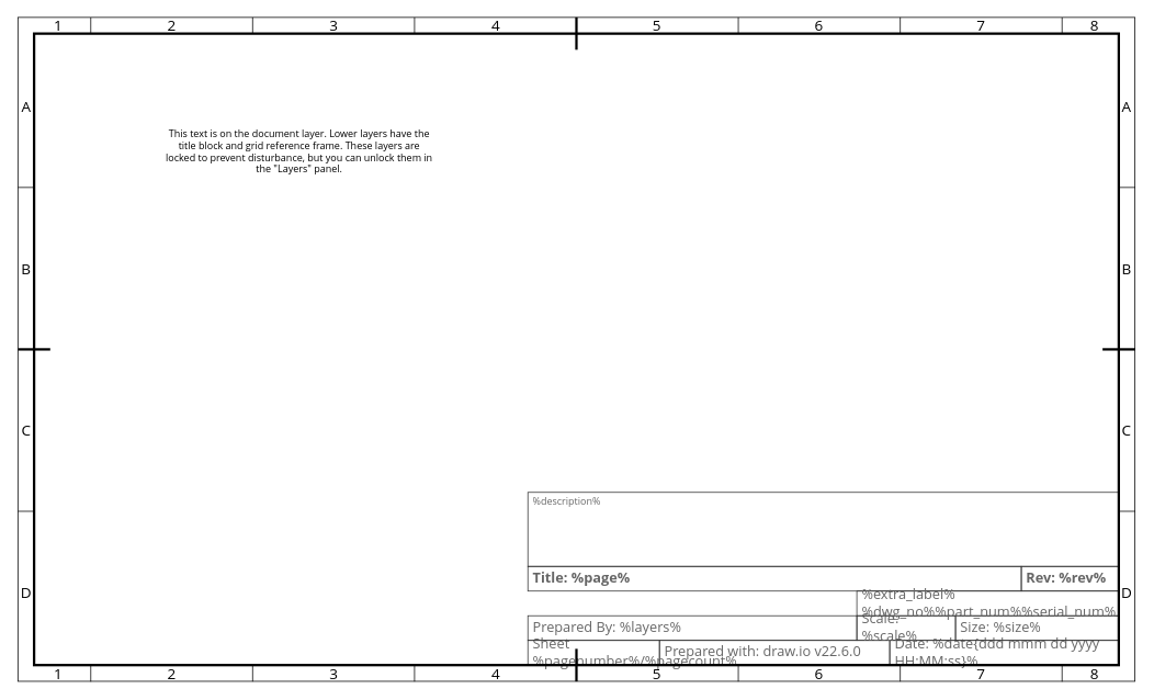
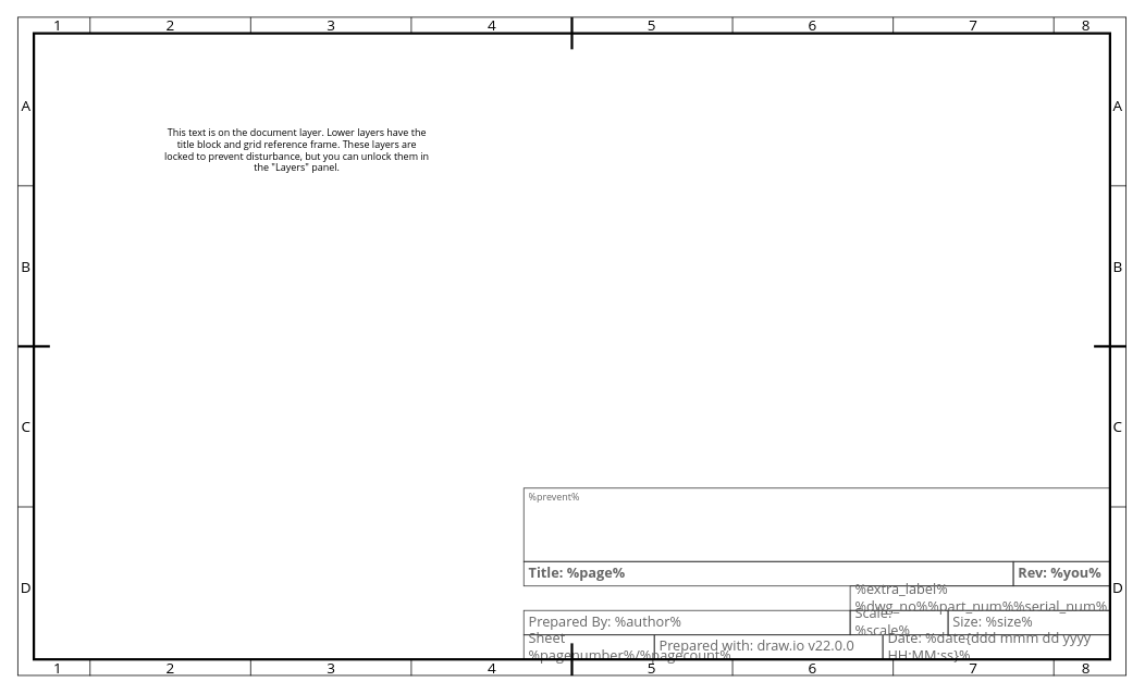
  <mxCell id="0" value="" />
  <mxCell id="1" value="Title Block" style="locked=1;" parent="0" />
  <mxCell id="2" value="" style="rounded=0;whiteSpace=wrap;html=1;fillColor=none;movable=1;resizable=1;rotatable=1;deletable=1;editable=1;locked=0;connectable=1;" parent="1" vertex="1"><mxGeometry x="20.685" y="20.685" width="1358.265" height="807.085" as="geometry" /></mxCell>
  <mxCell id="3" value="" style="rounded=0;whiteSpace=wrap;html=1;fillColor=none;strokeWidth=1;movable=1;resizable=1;rotatable=1;deletable=1;editable=1;locked=0;connectable=1;" parent="1" vertex="1"><mxGeometry x="40.37" y="40.37" width="1318.895" height="767.715" as="geometry" /></mxCell>
- <mxCell id="4" value="Prepared with: draw.io v22.6.0" style="strokeWidth=1;shadow=0;dashed=0;align=center;html=1;shape=mxgraph.mockup.text.textBox;fontColor=#666666;align=left;fontSize=17;spacingLeft=4;spacingTop=-3;whiteSpace=wrap;strokeColor=#333333;mainText=;fillColor=none;fontFamily=Open Sans;movable=1;resizable=1;rotatable=1;deletable=1;editable=1;locked=0;connectable=1;" parent="1" vertex="1"><mxGeometry x="800.77" y="778.08" width="280" height="30" as="geometry" /></mxCell>
+ <mxCell id="4" value="Prepared with: draw.io v22.0.0" style="strokeWidth=1;shadow=0;dashed=0;align=center;html=1;shape=mxgraph.mockup.text.textBox;fontColor=#666666;align=left;fontSize=17;spacingLeft=4;spacingTop=-3;whiteSpace=wrap;strokeColor=#333333;mainText=;fillColor=none;fontFamily=Open Sans;movable=1;resizable=1;rotatable=1;deletable=1;editable=1;locked=0;connectable=1;" parent="1" vertex="1"><mxGeometry x="800.77" y="778.08" width="280" height="30" as="geometry" /></mxCell>
  <mxCell id="5" value="&lt;div align=&quot;left&quot;&gt;Sheet&amp;nbsp; %pagenumber%/%pagecount%&lt;/div&gt;" style="strokeWidth=1;shadow=0;dashed=0;align=left;html=1;shape=mxgraph.mockup.text.textBox;fontColor=#666666;align=left;fontSize=17;spacingLeft=4;spacingTop=-3;whiteSpace=wrap;strokeColor=#333333;mainText=;fillColor=none;fontFamily=Open Sans;movable=1;resizable=1;rotatable=1;deletable=1;editable=1;locked=0;connectable=1;" parent="1" vertex="1"><mxGeometry x="640.77" y="778.08" width="160" height="30" as="geometry" /></mxCell>
  <mxCell id="6" value="Date: &lt;font style=&quot;font-size: 17px;&quot;&gt;%date{ddd mmm dd yyyy HH:MM:ss}%&lt;/font&gt;" style="strokeWidth=1;shadow=0;dashed=0;align=center;html=1;shape=mxgraph.mockup.text.textBox;fontColor=#666666;align=left;fontSize=17;spacingLeft=4;spacingTop=-3;whiteSpace=wrap;strokeColor=#333333;mainText=;fillColor=none;fontFamily=Open Sans;movable=1;resizable=1;rotatable=1;deletable=1;editable=1;locked=0;connectable=1;" parent="1" vertex="1"><mxGeometry x="1080.77" y="778.08" width="278.5" height="30" as="geometry" /></mxCell>
  <mxCell id="7" value="&lt;b&gt;Title: %page%&lt;/b&gt;" style="strokeWidth=1;shadow=0;dashed=0;align=center;html=1;shape=mxgraph.mockup.text.textBox;fontColor=#666666;align=left;fontSize=17;spacingLeft=4;spacingTop=-3;whiteSpace=wrap;strokeColor=#333333;mainText=;fillColor=none;fontFamily=Open Sans;movable=1;resizable=1;rotatable=1;deletable=1;editable=1;locked=0;connectable=1;" parent="1" vertex="1"><mxGeometry x="640.77" y="688.08" width="600" height="30" as="geometry" /></mxCell>
- <mxCell id="8" value="&lt;div align=&quot;left&quot;&gt;%description%&lt;/div&gt;" style="strokeWidth=1;shadow=0;dashed=0;html=1;shape=mxgraph.mockup.text.textBox;fontColor=#666666;align=left;verticalAlign=top;fontSize=12;spacingLeft=4;spacingTop=-3;whiteSpace=wrap;strokeColor=#333333;mainText=;fillColor=none;fontFamily=Open Sans;movable=1;resizable=1;rotatable=1;deletable=1;editable=1;locked=0;connectable=1;" parent="1" vertex="1"><mxGeometry x="640.77" y="598.08" width="718.5" height="90" as="geometry" /></mxCell>
- <mxCell id="9" value="&lt;b&gt;Rev: %rev%&lt;br&gt;&lt;/b&gt;" style="strokeWidth=1;shadow=0;dashed=0;align=center;html=1;shape=mxgraph.mockup.text.textBox;fontColor=#666666;align=left;fontSize=17;spacingLeft=4;spacingTop=-3;whiteSpace=wrap;strokeColor=#333333;mainText=;fillColor=none;fontFamily=Open Sans;movable=1;resizable=1;rotatable=1;deletable=1;editable=1;locked=0;connectable=1;" parent="1" vertex="1"><mxGeometry x="1240.77" y="688.08" width="118.5" height="30" as="geometry" /></mxCell>
+ <mxCell id="8" value="&lt;div align=&quot;left&quot;&gt;%prevent%&lt;/div&gt;" style="strokeWidth=1;shadow=0;dashed=0;html=1;shape=mxgraph.mockup.text.textBox;fontColor=#666666;align=left;verticalAlign=top;fontSize=12;spacingLeft=4;spacingTop=-3;whiteSpace=wrap;strokeColor=#333333;mainText=;fillColor=none;fontFamily=Open Sans;movable=1;resizable=1;rotatable=1;deletable=1;editable=1;locked=0;connectable=1;" parent="1" vertex="1"><mxGeometry x="640.77" y="598.08" width="718.5" height="90" as="geometry" /></mxCell>
+ <mxCell id="9" value="&lt;b&gt;Rev: %you%&lt;br&gt;&lt;/b&gt;" style="strokeWidth=1;shadow=0;dashed=0;align=center;html=1;shape=mxgraph.mockup.text.textBox;fontColor=#666666;align=left;fontSize=17;spacingLeft=4;spacingTop=-3;whiteSpace=wrap;strokeColor=#333333;mainText=;fillColor=none;fontFamily=Open Sans;movable=1;resizable=1;rotatable=1;deletable=1;editable=1;locked=0;connectable=1;" parent="1" vertex="1"><mxGeometry x="1240.77" y="688.08" width="118.5" height="30" as="geometry" /></mxCell>
  <mxCell id="10" value="&lt;div align=&quot;left&quot;&gt;Size: %size%&lt;/div&gt;" style="strokeWidth=1;shadow=0;dashed=0;align=left;html=1;shape=mxgraph.mockup.text.textBox;fontColor=#666666;align=left;fontSize=17;spacingLeft=4;spacingTop=-3;whiteSpace=wrap;strokeColor=#333333;mainText=;fillColor=none;fontFamily=Open Sans;movable=1;resizable=1;rotatable=1;deletable=1;editable=1;locked=0;connectable=1;" parent="1" vertex="1"><mxGeometry x="1160.77" y="748.08" width="198.5" height="30" as="geometry" /></mxCell>
  <mxCell id="11" value="&lt;div align=&quot;left&quot;&gt;Scale: %scale%&lt;/div&gt;" style="strokeWidth=1;shadow=0;dashed=0;align=left;html=1;shape=mxgraph.mockup.text.textBox;fontColor=#666666;align=left;fontSize=17;spacingLeft=4;spacingTop=-3;whiteSpace=wrap;strokeColor=#333333;mainText=;fillColor=none;fontFamily=Open Sans;movable=1;resizable=1;rotatable=1;deletable=1;editable=1;locked=0;connectable=1;" parent="1" vertex="1"><mxGeometry x="1040.77" y="748.08" width="120" height="30" as="geometry" /></mxCell>
- <mxCell id="12" value="Prepared By: %layers%" style="strokeWidth=1;shadow=0;dashed=0;align=center;html=1;shape=mxgraph.mockup.text.textBox;fontColor=#666666;align=left;fontSize=17;spacingLeft=4;spacingTop=-3;whiteSpace=wrap;strokeColor=#333333;mainText=;fillColor=none;fontFamily=Open Sans;movable=1;resizable=1;rotatable=1;deletable=1;editable=1;locked=0;connectable=1;" parent="1" vertex="1"><mxGeometry x="640.77" y="748.08" width="400" height="30" as="geometry" /></mxCell>
+ <mxCell id="12" value="Prepared By: %author%" style="strokeWidth=1;shadow=0;dashed=0;align=center;html=1;shape=mxgraph.mockup.text.textBox;fontColor=#666666;align=left;fontSize=17;spacingLeft=4;spacingTop=-3;whiteSpace=wrap;strokeColor=#333333;mainText=;fillColor=none;fontFamily=Open Sans;movable=1;resizable=1;rotatable=1;deletable=1;editable=1;locked=0;connectable=1;" parent="1" vertex="1"><mxGeometry x="640.77" y="748.08" width="400" height="30" as="geometry" /></mxCell>
  <mxCell id="13" value="%extra_label% %dwg_no%%part_num%%serial_num%" style="strokeWidth=1;shadow=0;dashed=0;align=center;html=1;shape=mxgraph.mockup.text.textBox;fontColor=#666666;align=left;fontSize=17;spacingLeft=4;spacingTop=-3;whiteSpace=wrap;strokeColor=#333333;mainText=;fillColor=none;fontFamily=Open Sans;movable=1;resizable=1;rotatable=1;deletable=1;editable=1;locked=0;connectable=1;" parent="1" vertex="1"><mxGeometry x="1040.77" y="718.08" width="318.5" height="30" as="geometry" /></mxCell>
  <mxCell id="14" value="" style="endArrow=none;html=1;rounded=0;strokeWidth=3;targetPerimeterSpacing=0;movable=1;resizable=1;rotatable=1;deletable=1;editable=1;locked=0;connectable=1;" parent="1" edge="1"><mxGeometry width="50" height="50" relative="1" as="geometry"><mxPoint x="699.82" y="60" as="sourcePoint" /><mxPoint x="699.82" y="20.68" as="targetPoint" /></mxGeometry></mxCell>
  <mxCell id="15" value="" style="endArrow=none;html=1;rounded=0;strokeWidth=3;movable=1;resizable=1;rotatable=1;deletable=1;editable=1;locked=0;connectable=1;" parent="1" edge="1"><mxGeometry width="50" height="50" relative="1" as="geometry"><mxPoint x="20.88" y="424.23" as="sourcePoint" /><mxPoint x="60" y="424.23" as="targetPoint" /></mxGeometry></mxCell>
  <mxCell id="16" value="" style="endArrow=none;html=1;rounded=0;movable=1;resizable=1;rotatable=1;deletable=1;editable=1;locked=0;connectable=1;" parent="1" edge="1"><mxGeometry width="50" height="50" relative="1" as="geometry"><mxPoint x="896.67" y="40.68" as="sourcePoint" /><mxPoint x="896.67" y="20.68" as="targetPoint" /></mxGeometry></mxCell>
  <mxCell id="17" value="" style="endArrow=none;html=1;rounded=0;movable=1;resizable=1;rotatable=1;deletable=1;editable=1;locked=0;connectable=1;" parent="1" edge="1"><mxGeometry width="50" height="50" relative="1" as="geometry"><mxPoint x="1093.522" y="40.68" as="sourcePoint" /><mxPoint x="1093.522" y="20.68" as="targetPoint" /></mxGeometry></mxCell>
  <mxCell id="18" value="" style="endArrow=none;html=1;rounded=0;movable=1;resizable=1;rotatable=1;deletable=1;editable=1;locked=0;connectable=1;" parent="1" edge="1"><mxGeometry width="50" height="50" relative="1" as="geometry"><mxPoint x="502.965" y="40.68" as="sourcePoint" /><mxPoint x="502.965" y="20.68" as="targetPoint" /></mxGeometry></mxCell>
  <mxCell id="19" value="" style="endArrow=none;html=1;rounded=0;movable=1;resizable=1;rotatable=1;deletable=1;editable=1;locked=0;connectable=1;" parent="1" edge="1"><mxGeometry width="50" height="50" relative="1" as="geometry"><mxPoint x="306.117" y="40.68" as="sourcePoint" /><mxPoint x="306.117" y="20.68" as="targetPoint" /></mxGeometry></mxCell>
  <mxCell id="20" value="" style="endArrow=none;html=1;rounded=0;movable=1;resizable=1;rotatable=1;deletable=1;editable=1;locked=0;connectable=1;" parent="1" edge="1"><mxGeometry width="50" height="50" relative="1" as="geometry"><mxPoint x="20.69" y="227.38" as="sourcePoint" /><mxPoint x="40.74" y="227.38" as="targetPoint" /></mxGeometry></mxCell>
  <mxCell id="21" value="" style="endArrow=none;html=1;rounded=0;movable=1;resizable=1;rotatable=1;deletable=1;editable=1;locked=0;connectable=1;" parent="1" edge="1"><mxGeometry width="50" height="50" relative="1" as="geometry"><mxPoint x="20.683" y="621.083" as="sourcePoint" /><mxPoint x="40.733" y="621.083" as="targetPoint" /></mxGeometry></mxCell>
  <mxCell id="22" value="A" style="text;html=1;strokeColor=none;fillColor=none;align=center;verticalAlign=middle;whiteSpace=wrap;rounded=0;fontFamily=Open Sans;fontSize=18;movable=1;resizable=1;rotatable=1;deletable=1;editable=1;locked=0;connectable=1;" parent="1" vertex="1"><mxGeometry x="20.87" y="119.11" width="19.685" height="19.685" as="geometry" /></mxCell>
  <mxCell id="23" value="B" style="text;html=1;strokeColor=none;fillColor=none;align=center;verticalAlign=middle;whiteSpace=wrap;rounded=0;fontFamily=Open Sans;fontSize=18;movable=1;resizable=1;rotatable=1;deletable=1;editable=1;locked=0;connectable=1;" parent="1" vertex="1"><mxGeometry x="20.862" y="315.963" width="19.685" height="19.685" as="geometry" /></mxCell>
  <mxCell id="24" value="C" style="text;html=1;strokeColor=none;fillColor=none;align=center;verticalAlign=middle;whiteSpace=wrap;rounded=0;fontFamily=Open Sans;fontSize=18;movable=1;resizable=1;rotatable=1;deletable=1;editable=1;locked=0;connectable=1;" parent="1" vertex="1"><mxGeometry x="20.855" y="512.815" width="19.685" height="19.685" as="geometry" /></mxCell>
  <mxCell id="25" value="D" style="text;html=1;strokeColor=none;fillColor=none;align=center;verticalAlign=middle;whiteSpace=wrap;rounded=0;fontFamily=Open Sans;fontSize=18;movable=1;resizable=1;rotatable=1;deletable=1;editable=1;locked=0;connectable=1;" parent="1" vertex="1"><mxGeometry x="20.858" y="709.66" width="19.685" height="19.685" as="geometry" /></mxCell>
  <mxCell id="26" value="2" style="text;html=1;strokeColor=none;fillColor=none;align=center;verticalAlign=middle;whiteSpace=wrap;rounded=0;fontFamily=Open Sans;fontSize=18;movable=1;resizable=1;rotatable=1;deletable=1;editable=1;locked=0;connectable=1;" parent="1" vertex="1"><mxGeometry x="197.853" y="20.843" width="19.685" height="19.685" as="geometry" /></mxCell>
  <mxCell id="27" value="3" style="text;html=1;strokeColor=none;fillColor=none;align=center;verticalAlign=middle;whiteSpace=wrap;rounded=0;fontFamily=Open Sans;fontSize=18;movable=1;resizable=1;rotatable=1;deletable=1;editable=1;locked=0;connectable=1;" parent="1" vertex="1"><mxGeometry x="394.705" y="20.845" width="19.685" height="19.685" as="geometry" /></mxCell>
  <mxCell id="28" value="4" style="text;html=1;strokeColor=none;fillColor=none;align=center;verticalAlign=middle;whiteSpace=wrap;rounded=0;fontFamily=Open Sans;fontSize=18;movable=1;resizable=1;rotatable=1;deletable=1;editable=1;locked=0;connectable=1;" parent="1" vertex="1"><mxGeometry x="591.548" y="20.838" width="19.685" height="19.685" as="geometry" /></mxCell>
  <mxCell id="29" value="5" style="text;html=1;strokeColor=none;fillColor=none;align=center;verticalAlign=middle;whiteSpace=wrap;rounded=0;fontFamily=Open Sans;fontSize=18;movable=1;resizable=1;rotatable=1;deletable=1;editable=1;locked=0;connectable=1;" parent="1" vertex="1"><mxGeometry x="788.4" y="20.84" width="19.685" height="19.685" as="geometry" /></mxCell>
  <mxCell id="30" value="6" style="text;html=1;strokeColor=none;fillColor=none;align=center;verticalAlign=middle;whiteSpace=wrap;rounded=0;fontFamily=Open Sans;fontSize=18;movable=1;resizable=1;rotatable=1;deletable=1;editable=1;locked=0;connectable=1;" parent="1" vertex="1"><mxGeometry x="985.252" y="20.833" width="19.685" height="19.685" as="geometry" /></mxCell>
  <mxCell id="31" value="7" style="text;html=1;strokeColor=none;fillColor=none;align=center;verticalAlign=middle;whiteSpace=wrap;rounded=0;fontFamily=Open Sans;fontSize=18;movable=1;resizable=1;rotatable=1;deletable=1;editable=1;locked=0;connectable=1;" parent="1" vertex="1"><mxGeometry x="1182.095" y="20.835" width="19.685" height="19.685" as="geometry" /></mxCell>
  <mxCell id="32" value="" style="endArrow=none;html=1;rounded=0;strokeWidth=3;movable=1;resizable=1;rotatable=1;deletable=1;editable=1;locked=0;connectable=1;" parent="1" edge="1"><mxGeometry width="50" height="50" relative="1" as="geometry"><mxPoint x="1339.58" y="424.23" as="sourcePoint" /><mxPoint x="1379.258" y="424.23" as="targetPoint" /></mxGeometry></mxCell>
  <mxCell id="33" value="" style="endArrow=none;html=1;rounded=0;movable=1;resizable=1;rotatable=1;deletable=1;editable=1;locked=0;connectable=1;" parent="1" edge="1"><mxGeometry width="50" height="50" relative="1" as="geometry"><mxPoint x="1359.389" y="227.379" as="sourcePoint" /><mxPoint x="1379.438" y="227.379" as="targetPoint" /></mxGeometry></mxCell>
  <mxCell id="34" value="" style="endArrow=none;html=1;rounded=0;movable=1;resizable=1;rotatable=1;deletable=1;editable=1;locked=0;connectable=1;" parent="1" edge="1"><mxGeometry width="50" height="50" relative="1" as="geometry"><mxPoint x="1359.381" y="621.081" as="sourcePoint" /><mxPoint x="1379.431" y="621.081" as="targetPoint" /></mxGeometry></mxCell>
  <mxCell id="35" value="A" style="text;html=1;strokeColor=none;fillColor=none;align=center;verticalAlign=middle;whiteSpace=wrap;rounded=0;fontFamily=Open Sans;fontSize=18;movable=1;resizable=1;rotatable=1;deletable=1;editable=1;locked=0;connectable=1;" parent="1" vertex="1"><mxGeometry x="1359.313" y="119.11" width="19.685" height="19.685" as="geometry" /></mxCell>
  <mxCell id="36" value="B" style="text;html=1;strokeColor=none;fillColor=none;align=center;verticalAlign=middle;whiteSpace=wrap;rounded=0;fontFamily=Open Sans;fontSize=18;movable=1;resizable=1;rotatable=1;deletable=1;editable=1;locked=0;connectable=1;" parent="1" vertex="1"><mxGeometry x="1359.313" y="315.96" width="19.685" height="19.685" as="geometry" /></mxCell>
  <mxCell id="37" value="C" style="text;html=1;strokeColor=none;fillColor=none;align=center;verticalAlign=middle;whiteSpace=wrap;rounded=0;fontFamily=Open Sans;fontSize=18;movable=1;resizable=1;rotatable=1;deletable=1;editable=1;locked=0;connectable=1;" parent="1" vertex="1"><mxGeometry x="1359.313" y="512.81" width="19.685" height="19.685" as="geometry" /></mxCell>
  <mxCell id="38" value="D" style="text;html=1;strokeColor=none;fillColor=none;align=center;verticalAlign=middle;whiteSpace=wrap;rounded=0;fontFamily=Open Sans;fontSize=18;movable=1;resizable=1;rotatable=1;deletable=1;editable=1;locked=0;connectable=1;" parent="1" vertex="1"><mxGeometry x="1359.313" y="709.66" width="19.685" height="19.685" as="geometry" /></mxCell>
  <mxCell id="39" value="" style="endArrow=none;html=1;rounded=0;movable=1;resizable=1;rotatable=1;deletable=1;editable=1;locked=0;connectable=1;" edge="1" parent="1"><mxGeometry width="50" height="50" relative="1" as="geometry"><mxPoint x="109.264" y="40.847" as="sourcePoint" /><mxPoint x="109.264" y="20.847" as="targetPoint" /></mxGeometry></mxCell>
  <mxCell id="40" value="1" style="text;html=1;strokeColor=none;fillColor=none;align=center;verticalAlign=middle;whiteSpace=wrap;rounded=0;fontFamily=Open Sans;fontSize=18;movable=1;resizable=1;rotatable=1;deletable=1;editable=1;locked=0;connectable=1;" vertex="1" parent="1"><mxGeometry x="60.06" y="20.85" width="19.685" height="19.685" as="geometry" /></mxCell>
  <mxCell id="41" value="" style="endArrow=none;html=1;rounded=0;movable=1;resizable=1;rotatable=1;deletable=1;editable=1;locked=0;connectable=1;" edge="1" parent="1"><mxGeometry width="50" height="50" relative="1" as="geometry"><mxPoint x="1290.371" y="40.849" as="sourcePoint" /><mxPoint x="1290.371" y="20.848" as="targetPoint" /></mxGeometry></mxCell>
  <mxCell id="42" value="8" style="text;html=1;strokeColor=none;fillColor=none;align=center;verticalAlign=middle;whiteSpace=wrap;rounded=0;fontFamily=Open Sans;fontSize=18;movable=1;resizable=1;rotatable=1;deletable=1;editable=1;locked=0;connectable=1;" vertex="1" parent="1"><mxGeometry x="1319.893" y="20.684" width="19.685" height="19.685" as="geometry" /></mxCell>
  <mxCell id="43" value="" style="endArrow=none;html=1;rounded=0;strokeWidth=3;targetPerimeterSpacing=0;movable=1;resizable=1;rotatable=1;deletable=1;editable=1;locked=0;connectable=1;" edge="1" parent="1"><mxGeometry width="50" height="50" relative="1" as="geometry"><mxPoint x="699.82" y="827.928" as="sourcePoint" /><mxPoint x="699.82" y="788.3" as="targetPoint" /></mxGeometry></mxCell>
  <mxCell id="44" value="" style="endArrow=none;html=1;rounded=0;movable=1;resizable=1;rotatable=1;deletable=1;editable=1;locked=0;connectable=1;" edge="1" parent="1"><mxGeometry width="50" height="50" relative="1" as="geometry"><mxPoint x="896.668" y="828.078" as="sourcePoint" /><mxPoint x="896.668" y="808.078" as="targetPoint" /></mxGeometry></mxCell>
  <mxCell id="45" value="" style="endArrow=none;html=1;rounded=0;movable=1;resizable=1;rotatable=1;deletable=1;editable=1;locked=0;connectable=1;" edge="1" parent="1"><mxGeometry width="50" height="50" relative="1" as="geometry"><mxPoint x="1093.521" y="828.078" as="sourcePoint" /><mxPoint x="1093.521" y="808.078" as="targetPoint" /></mxGeometry></mxCell>
  <mxCell id="46" value="" style="endArrow=none;html=1;rounded=0;movable=1;resizable=1;rotatable=1;deletable=1;editable=1;locked=0;connectable=1;" edge="1" parent="1"><mxGeometry width="50" height="50" relative="1" as="geometry"><mxPoint x="502.963" y="828.078" as="sourcePoint" /><mxPoint x="502.963" y="808.078" as="targetPoint" /></mxGeometry></mxCell>
  <mxCell id="47" value="" style="endArrow=none;html=1;rounded=0;movable=1;resizable=1;rotatable=1;deletable=1;editable=1;locked=0;connectable=1;" edge="1" parent="1"><mxGeometry width="50" height="50" relative="1" as="geometry"><mxPoint x="306.116" y="828.078" as="sourcePoint" /><mxPoint x="306.116" y="808.078" as="targetPoint" /></mxGeometry></mxCell>
  <mxCell id="48" value="2" style="text;html=1;strokeColor=none;fillColor=none;align=center;verticalAlign=middle;whiteSpace=wrap;rounded=0;fontFamily=Open Sans;fontSize=18;movable=1;resizable=1;rotatable=1;deletable=1;editable=1;locked=0;connectable=1;" vertex="1" parent="1"><mxGeometry x="197.851" y="808.241" width="19.685" height="19.685" as="geometry" /></mxCell>
  <mxCell id="49" value="3" style="text;html=1;strokeColor=none;fillColor=none;align=center;verticalAlign=middle;whiteSpace=wrap;rounded=0;fontFamily=Open Sans;fontSize=18;movable=1;resizable=1;rotatable=1;deletable=1;editable=1;locked=0;connectable=1;" vertex="1" parent="1"><mxGeometry x="394.704" y="808.243" width="19.685" height="19.685" as="geometry" /></mxCell>
  <mxCell id="50" value="4" style="text;html=1;strokeColor=none;fillColor=none;align=center;verticalAlign=middle;whiteSpace=wrap;rounded=0;fontFamily=Open Sans;fontSize=18;movable=1;resizable=1;rotatable=1;deletable=1;editable=1;locked=0;connectable=1;" vertex="1" parent="1"><mxGeometry x="591.546" y="808.236" width="19.685" height="19.685" as="geometry" /></mxCell>
  <mxCell id="51" value="5" style="text;html=1;strokeColor=none;fillColor=none;align=center;verticalAlign=middle;whiteSpace=wrap;rounded=0;fontFamily=Open Sans;fontSize=18;movable=1;resizable=1;rotatable=1;deletable=1;editable=1;locked=0;connectable=1;" vertex="1" parent="1"><mxGeometry x="788.398" y="808.238" width="19.685" height="19.685" as="geometry" /></mxCell>
  <mxCell id="52" value="6" style="text;html=1;strokeColor=none;fillColor=none;align=center;verticalAlign=middle;whiteSpace=wrap;rounded=0;fontFamily=Open Sans;fontSize=18;movable=1;resizable=1;rotatable=1;deletable=1;editable=1;locked=0;connectable=1;" vertex="1" parent="1"><mxGeometry x="985.251" y="808.231" width="19.685" height="19.685" as="geometry" /></mxCell>
  <mxCell id="53" value="7" style="text;html=1;strokeColor=none;fillColor=none;align=center;verticalAlign=middle;whiteSpace=wrap;rounded=0;fontFamily=Open Sans;fontSize=18;movable=1;resizable=1;rotatable=1;deletable=1;editable=1;locked=0;connectable=1;" vertex="1" parent="1"><mxGeometry x="1182.093" y="808.233" width="19.685" height="19.685" as="geometry" /></mxCell>
  <mxCell id="54" value="" style="endArrow=none;html=1;rounded=0;movable=1;resizable=1;rotatable=1;deletable=1;editable=1;locked=0;connectable=1;" edge="1" parent="1"><mxGeometry width="50" height="50" relative="1" as="geometry"><mxPoint x="109.263" y="828.245" as="sourcePoint" /><mxPoint x="109.263" y="808.245" as="targetPoint" /></mxGeometry></mxCell>
  <mxCell id="55" value="1" style="text;html=1;strokeColor=none;fillColor=none;align=center;verticalAlign=middle;whiteSpace=wrap;rounded=0;fontFamily=Open Sans;fontSize=18;movable=1;resizable=1;rotatable=1;deletable=1;editable=1;locked=0;connectable=1;" vertex="1" parent="1"><mxGeometry x="60.058" y="808.248" width="19.685" height="19.685" as="geometry" /></mxCell>
  <mxCell id="56" value="" style="endArrow=none;html=1;rounded=0;movable=1;resizable=1;rotatable=1;deletable=1;editable=1;locked=0;connectable=1;" edge="1" parent="1"><mxGeometry width="50" height="50" relative="1" as="geometry"><mxPoint x="1290.369" y="828.247" as="sourcePoint" /><mxPoint x="1290.369" y="808.247" as="targetPoint" /></mxGeometry></mxCell>
  <mxCell id="57" value="8" style="text;html=1;strokeColor=none;fillColor=none;align=center;verticalAlign=middle;whiteSpace=wrap;rounded=0;fontFamily=Open Sans;fontSize=18;movable=1;resizable=1;rotatable=1;deletable=1;editable=1;locked=0;connectable=1;" vertex="1" parent="1"><mxGeometry x="1319.892" y="808.082" width="19.685" height="19.685" as="geometry" /></mxCell>
  <mxCell id="58" value="Drawing Frame" style="locked=1;" parent="0" />
  <mxCell id="59" value="" style="rounded=0;whiteSpace=wrap;html=1;fillColor=none;strokeWidth=3;movable=1;resizable=1;rotatable=1;deletable=1;editable=1;locked=0;connectable=1;" parent="58" vertex="1"><mxGeometry x="40.373" y="40.37" width="1318.895" height="767.715" as="geometry" /></mxCell>
  <mxCell id="60" value="Document" parent="0" />
  <mxCell id="61" value="This text is on the document layer. Lower layers have the title block and grid reference frame. These layers are locked to prevent disturbance, but you can unlock them in the &quot;Layers&quot; panel." style="text;html=1;strokeColor=none;fillColor=none;align=center;verticalAlign=middle;whiteSpace=wrap;rounded=0;fontFamily=Open Sans;movable=1;resizable=1;rotatable=1;deletable=1;editable=1;locked=0;connectable=1;" parent="60" vertex="1"><mxGeometry x="197.85" y="148.64" width="330" height="70" as="geometry" /></mxCell>
